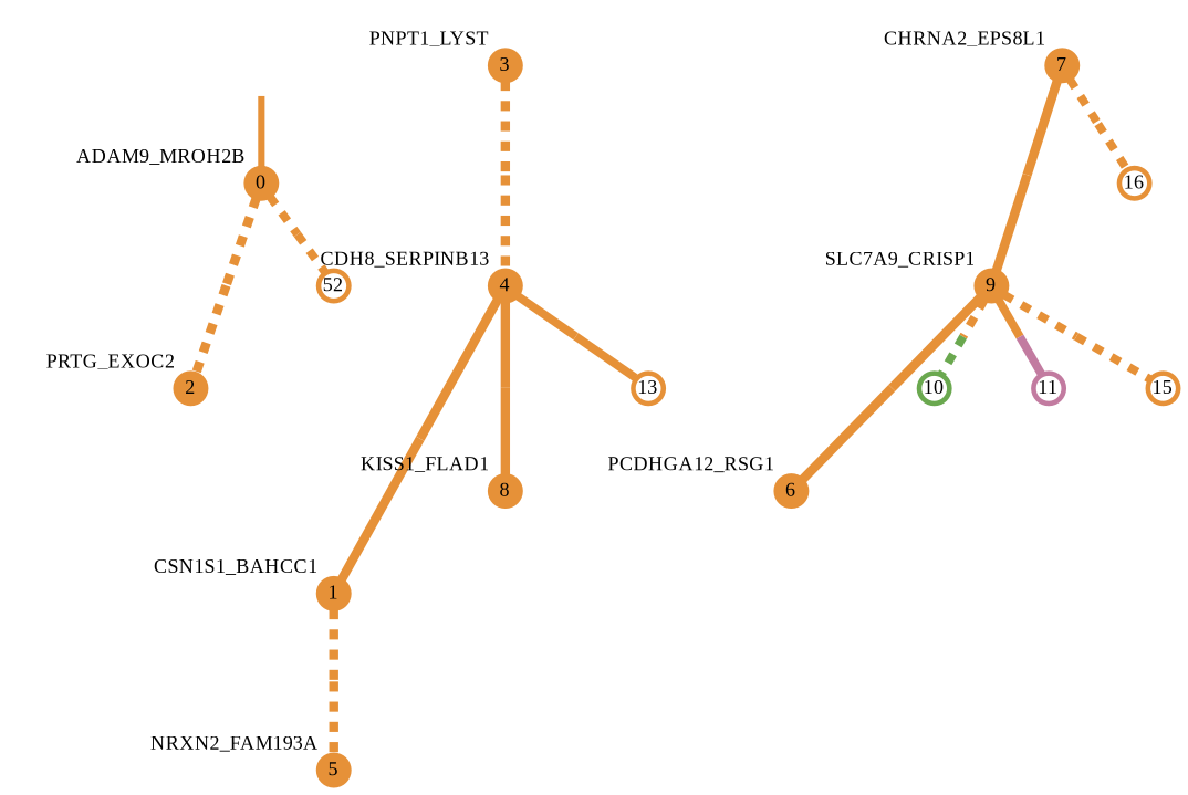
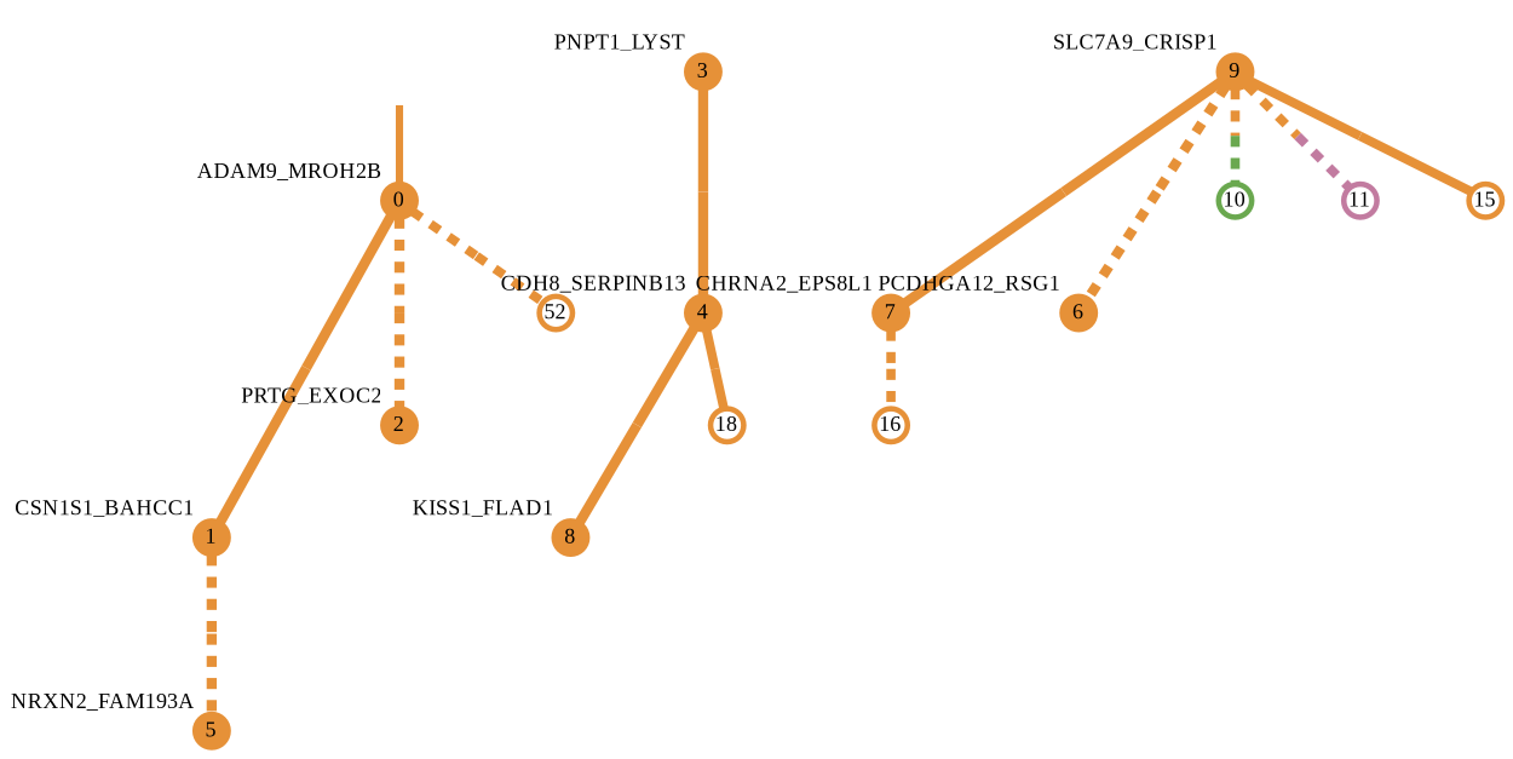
  strict digraph {
    fontname="Liberation Serif"
    forcelabels=true
    nodesep=0.7
    rankdir=TB
    ranksep=0.6
    splines=false
    node [color="#e69138ff" fillcolor="#e69138ff" fixedsize=true fontname="Liberation Serif" fontsize="12pt" penwidth=3 shape=circle style=filled]
    edge [arrowsize=0 color="#e69138ff;0.5:#e69138ff" fontname="Liberation Serif" minlen=1.384615421295166 penwidth=5.5 style=solid]
    0 [height=0.25 xlabel=ADAM9_MROH2B]
    1 [height=0.25 xlabel=CSN1S1_BAHCC1]
    2 [height=0.25 xlabel=PRTG_EXOC2]
    n4 [height=0.25 label=52 style=solid]
    5 [height=0.25 xlabel=NRXN2_FAM193A]
    3 [height=0.25 xlabel=PNPT1_LYST]
    4 [height=0.25 xlabel=CDH8_SERPINB13]
    9 [height=0.25 xlabel=SLC7A9_CRISP1]
    7 [height=0.25 xlabel=CHRNA2_EPS8L1]
    6 [height=0.25 xlabel=PCDHGA12_RSG1]
    10 [color="#6aa84fff" fillcolor="#6aa84fff" height=0.25 style=solid]
    11 [color="#c27ba0ff" fillcolor="#c27ba0ff" height=0.25 style=solid]
    15 [height=0.25 style=solid]
    8 [height=0.25 xlabel=KISS1_FLAD1]
-   13 [height=0.25 style=solid]
+   13 [height=0.25 style=solid label=18]
    n16 [height=0.25 label=16 style=solid]
    normal [style=invis xlabel=ADAM9_MROH2B color="" fillcolor="" fixedsize="" fontsize="" shape=""]
-   4 -> 1 [minlen=3.0]
+   0 -> 1 [minlen=3.0]
    0 -> 2 [minlen=2.384615421295166 style=dashed]
    0 -> n4 [penwidth=5 style=dashed]
    1 -> 5 [minlen=2.076923131942749 style=dashed]
-   3 -> 4 [minlen=2.230769157409668 style=dashed]
+   3 -> 4 [minlen=2.230769157409668]
    4 -> 8 [minlen=2.076923131942749]
    4 -> 13 [penwidth=5]
-   7 -> 9 [minlen=2.076923131942749]
-   9 -> 6 [minlen=2.076923131942749]
+   9 -> 7 [minlen=2.076923131942749]
+   9 -> 6 [minlen=2.076923131942749 style=dashed]
    9 -> 10 [color="#e69138ff;0.5:#6aa84fff" penwidth=5 style=dashed]
-   9 -> 11 [color="#e69138ff;0.5:#c27ba0ff" penwidth=5]
-   9 -> 15 [penwidth=5 style=dashed]
+   9 -> 11 [color="#e69138ff;0.5:#c27ba0ff" penwidth=5 style=dashed]
+   9 -> 15 [penwidth=5]
    7 -> n16 [penwidth=5 style=dashed]
    normal -> 0 [color="#e69138ff" penwidth=4 minlen=""]
  }
